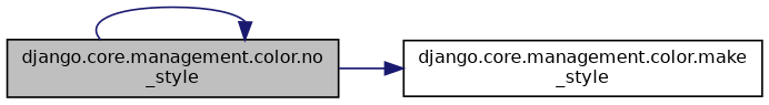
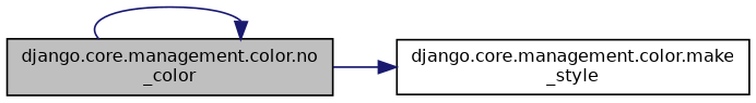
  digraph {
    rankdir=LR
    node [color=black fontname=Helvetica fontsize=10 shape=record style=filled]
    edge [color=midnightblue fontname=Helvetica fontsize=10 labelfontname=Helvetica labelfontsize=10 style=solid]
-   n1 [fillcolor=grey75 fontcolor=black height=0.2 label="django.core.management.color.no\l_style" width=0.4]
+   n1 [fillcolor=grey75 fontcolor=black height=0.2 label="django.core.management.color.no\l_color" width=0.4]
    n2 [fillcolor=white height=0.2 label="django.core.management.color.make\l_style" width=0.4]
    n1 -> n1
    n1 -> n2
  }
